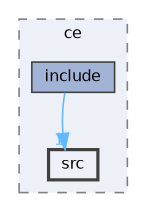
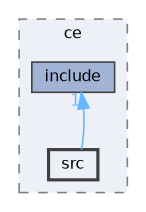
  digraph {
    compound=true
    node [color=grey25 fontname=Helvetica fontsize=10 shape=box]
    n1 [fillcolor="#a2b4d6" height=0.2 label=include style=filled width=0.4]
    n2 [fillcolor="#edf0f7" height=0.2 label=src style="filled,bold" width=0.4]
    subgraph cluster_1 {
      bgcolor="#edf0f7"
      fontname=Helvetica
      fontsize=10
      label=ce
      pencolor=grey50
      style="filled,dashed"
      n1
      n2
    }
-   n1 -> n2 [color=steelblue1 fontcolor=steelblue1 fontname=Helvetica fontsize=10 headlabel=1 labeldistance=1.5 labelfontname=Helvetica labelfontsize=10]
+   n2 -> n1 [color=steelblue1 fontcolor=steelblue1 fontname=Helvetica fontsize=10 headlabel=1 labeldistance=1.5 labelfontname=Helvetica labelfontsize=10]
  }
